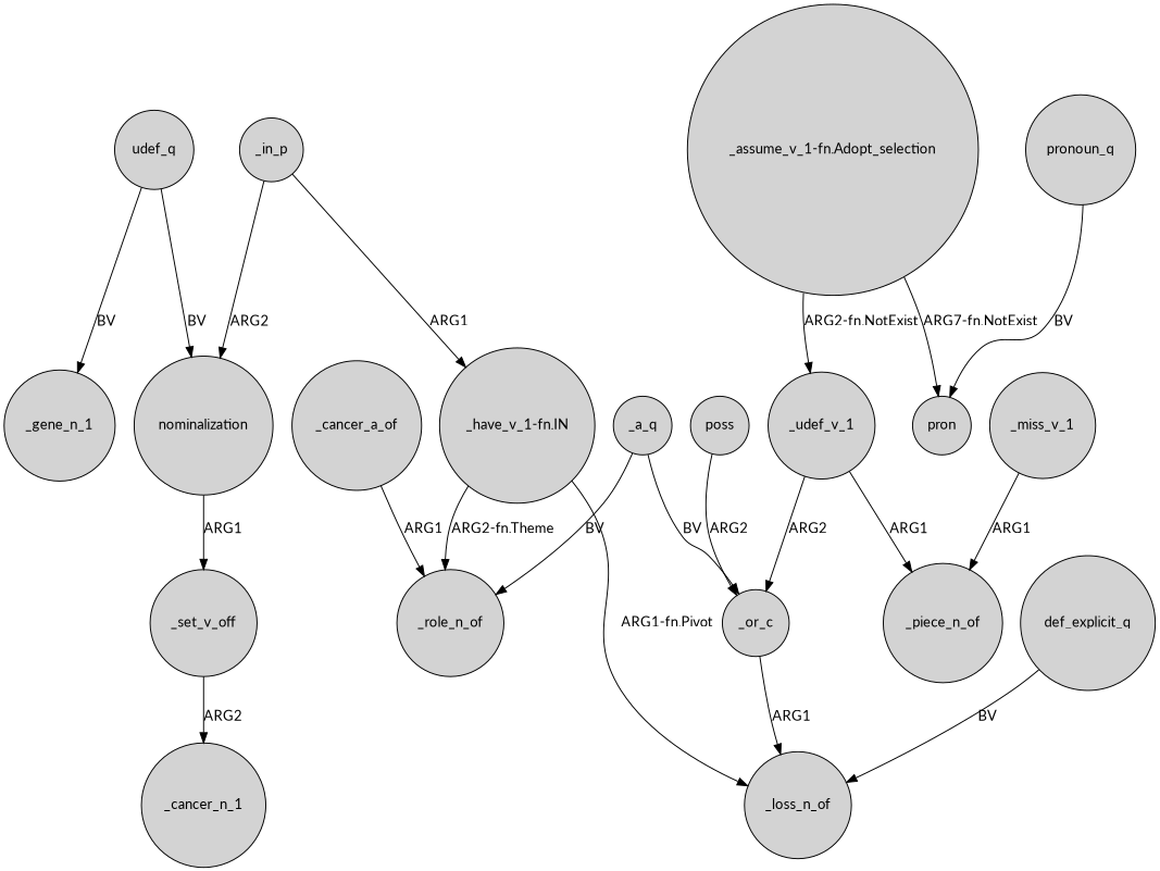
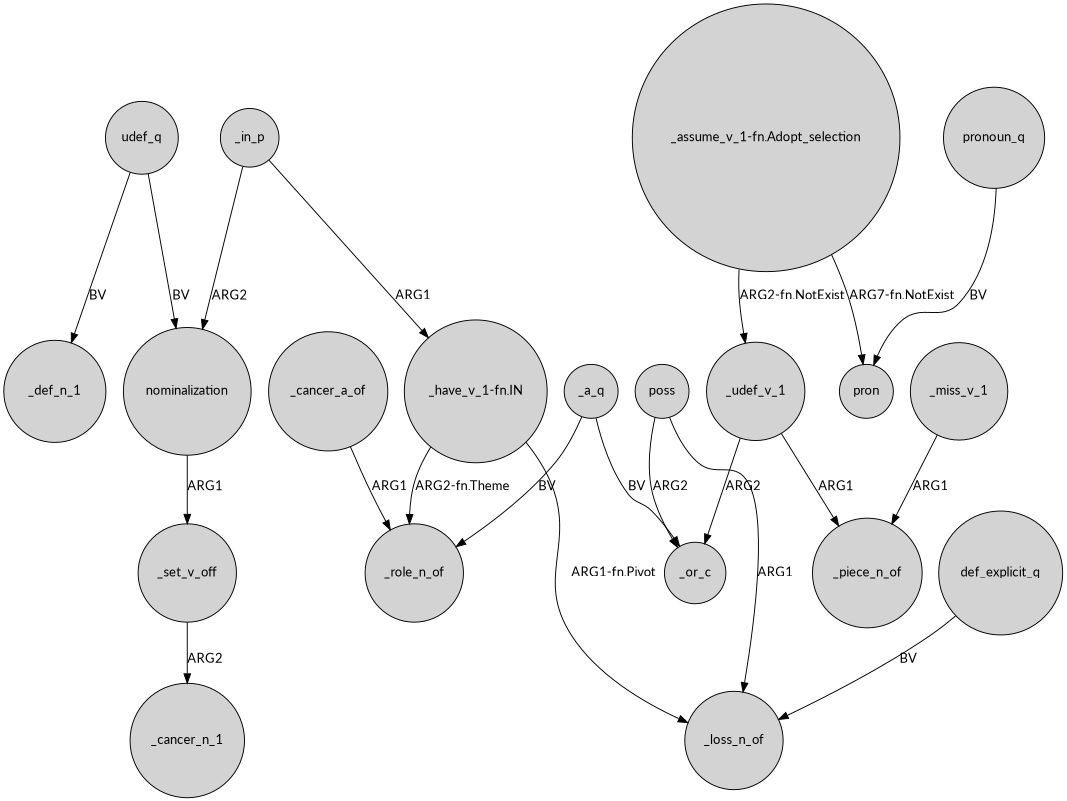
  digraph {
    fontname=Lato
    node [fontname=Lato shape=circle style=filled]
    edge [fontname=Lato]
    _set_v_off
    _cancer_n_1
    _a_q
    _role_n_of
    _or_c
    def_explicit_q
    _loss_n_of
    "_have_v_1-fn.IN"
    "_assume_v_1-fn.Adopt_selection"
    pron
    n11 [label=_udef_v_1]
    _piece_n_of
    nominalization
    poss
    udef_q
-   _gene_n_1
+   _gene_n_1 [label=_def_n_1]
    _in_p
    pronoun_q
    _miss_v_1
    n20 [label=_cancer_a_of]
    _set_v_off -> _cancer_n_1 [label=ARG2]
    _a_q -> _role_n_of [label=BV]
    _a_q -> _or_c [label=BV]
    def_explicit_q -> _loss_n_of [label=BV]
    "_have_v_1-fn.IN" -> _role_n_of [label="ARG2-fn.Theme"]
    "_have_v_1-fn.IN" -> _loss_n_of [label="ARG1-fn.Pivot"]
    "_assume_v_1-fn.Adopt_selection" -> pron [label="ARG7-fn.NotExist"]
    "_assume_v_1-fn.Adopt_selection" -> n11 [label="ARG2-fn.NotExist"]
    n11 -> _or_c [label=ARG2]
    n11 -> _piece_n_of [label=ARG1]
    nominalization -> _set_v_off [label=ARG1]
    poss -> _or_c [label=ARG2]
-   _or_c -> _loss_n_of [label=ARG1]
+   poss -> _loss_n_of [label=ARG1]
    udef_q -> nominalization [label=BV]
    udef_q -> _gene_n_1 [label=BV]
    _in_p -> "_have_v_1-fn.IN" [label=ARG1]
    _in_p -> nominalization [label=ARG2]
    pronoun_q -> pron [label=BV]
    _miss_v_1 -> _piece_n_of [label=ARG1]
    n20 -> _role_n_of [label=ARG1]
  }
